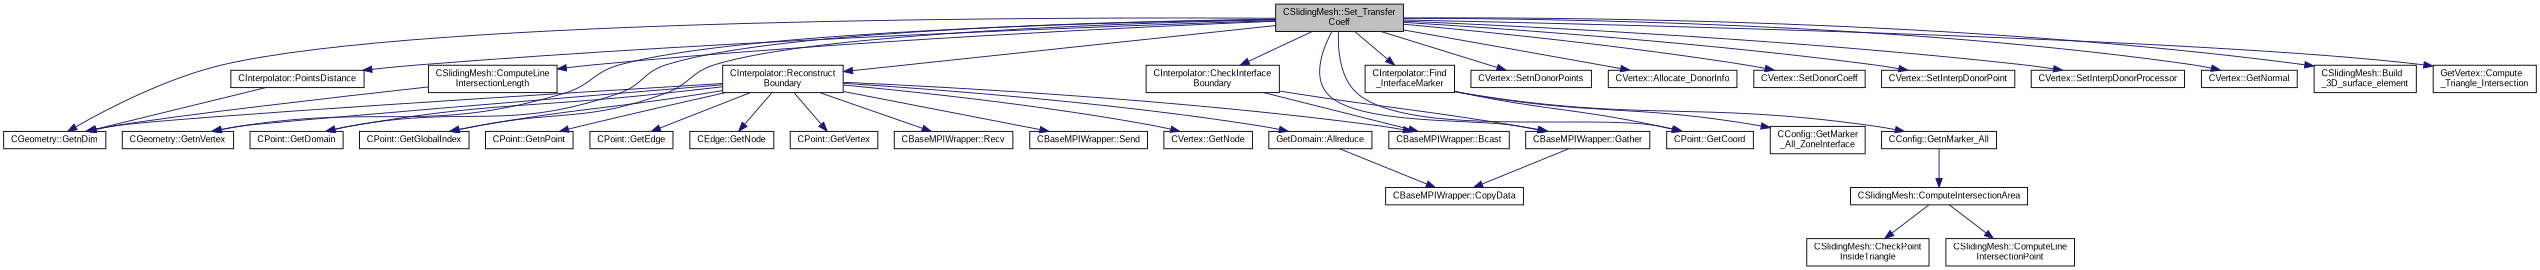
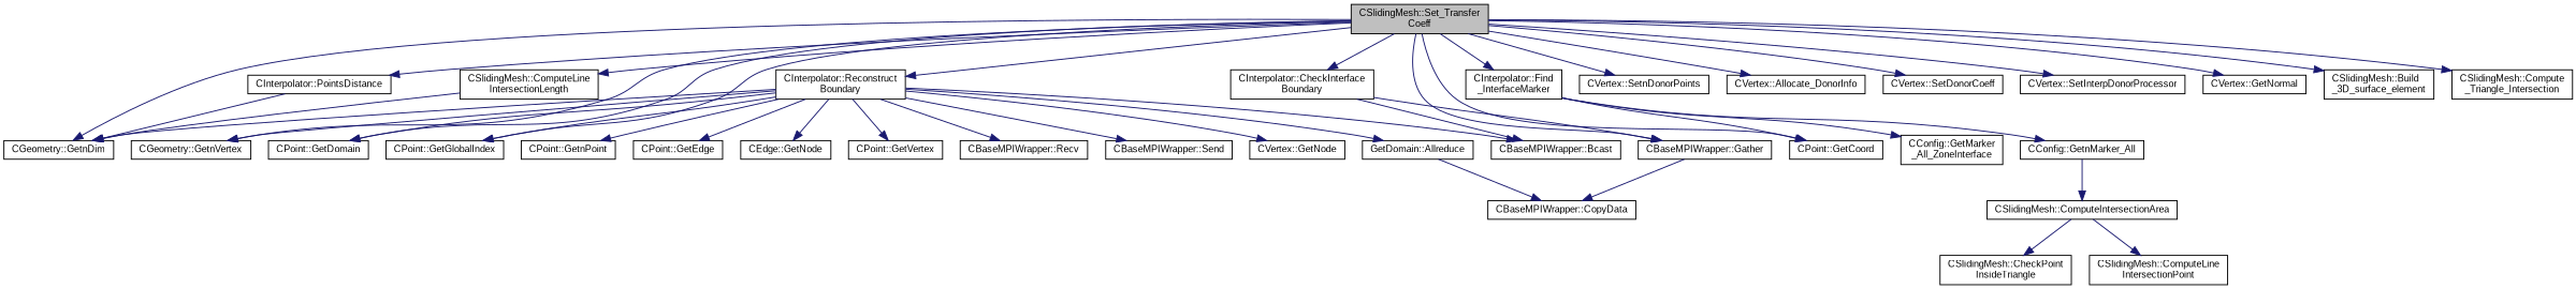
  digraph {
    fontname="Liberation Sans"
    rankdir=TB
    node [color=black fillcolor=white fontname="Liberation Sans" fontsize=10 shape=record style=filled]
    edge [color=midnightblue fontname="Liberation Sans" fontsize=10 labelfontname=Helvetica labelfontsize=10 style=solid]
    n1 [fillcolor=grey75 fontcolor=black height=0.2 label="CSlidingMesh::Set_Transfer\lCoeff" width=0.4]
    n2 [height=0.2 label="CGeometry::GetnDim" width=0.4]
    n3 [height=0.2 label="CInterpolator::Find\l_InterfaceMarker" width=0.4]
    n4 [height=0.2 label="CInterpolator::CheckInterface\lBoundary" width=0.4]
    n5 [height=0.2 label="CGeometry::GetnVertex" width=0.4]
    n6 [height=0.2 label="CInterpolator::Reconstruct\lBoundary" width=0.4]
    n7 [height=0.2 label="CPoint::GetDomain" width=0.4]
    n8 [height=0.2 label="CPoint::GetGlobalIndex" width=0.4]
    n9 [height=0.2 label="CPoint::GetCoord" width=0.4]
    n10 [height=0.2 label="CInterpolator::PointsDistance" width=0.4]
    n11 [height=0.2 label="CSlidingMesh::ComputeLine\lIntersectionLength" width=0.4]
    n12 [height=0.2 label="CVertex::SetnDonorPoints" width=0.4]
    n13 [height=0.2 label="CVertex::Allocate_DonorInfo" width=0.4]
    n14 [height=0.2 label="CVertex::SetDonorCoeff" width=0.4]
-   n15 [height=0.2 label="CVertex::SetInterpDonorPoint" width=0.4]
    n16 [height=0.2 label="CVertex::SetInterpDonorProcessor" width=0.4]
    n17 [height=0.2 label="CVertex::GetNormal" width=0.4]
    n18 [height=0.2 label="CSlidingMesh::Build\l_3D_surface_element" width=0.4]
-   n19 [height=0.2 label="GetVertex::Compute\l_Triangle_Intersection" width=0.4]
+   n19 [height=0.2 label="CSlidingMesh::Compute\l_Triangle_Intersection" width=0.4]
    n20 [height=0.2 label="CBaseMPIWrapper::Gather" width=0.4]
    n21 [height=0.2 label="CConfig::GetnMarker_All" width=0.4]
    n22 [height=0.2 label="CConfig::GetMarker\l_All_ZoneInterface" width=0.4]
    n23 [height=0.2 label="CBaseMPIWrapper::Bcast" width=0.4]
    n24 [height=0.2 label="CVertex::GetNode" width=0.4]
    n25 [height=0.2 label="CPoint::GetnPoint" width=0.4]
    n26 [height=0.2 label="CPoint::GetEdge" width=0.4]
    n27 [height=0.2 label="CEdge::GetNode" width=0.4]
    n28 [height=0.2 label="CPoint::GetVertex" width=0.4]
    n29 [height=0.2 label="GetDomain::Allreduce" width=0.4]
    n30 [height=0.2 label="CBaseMPIWrapper::Recv" width=0.4]
    n31 [height=0.2 label="CBaseMPIWrapper::Send" width=0.4]
    n32 [height=0.2 label="CSlidingMesh::ComputeIntersectionArea" width=0.4]
    n33 [height=0.2 label="CBaseMPIWrapper::CopyData" width=0.4]
    n34 [height=0.2 label="CSlidingMesh::CheckPoint\lInsideTriangle" width=0.4]
    n35 [height=0.2 label="CSlidingMesh::ComputeLine\lIntersectionPoint" width=0.4]
    n1 -> n2
    n1 -> n3
    n1 -> n4
    n1 -> n5
    n1 -> n6
    n1 -> n7
    n1 -> n8
    n1 -> n9
    n1 -> n10
    n1 -> n11
    n1 -> n12
    n1 -> n13
    n1 -> n14
-   n1 -> n15
    n1 -> n16
    n1 -> n17
    n1 -> n18
    n1 -> n19
    n1 -> n20
    n3 -> n9
    n3 -> n21
    n3 -> n22
    n4 -> n20
    n4 -> n23
    n6 -> n2
    n6 -> n5
    n6 -> n7
    n6 -> n8
    n6 -> n23
    n6 -> n24
    n6 -> n25
    n6 -> n26
    n6 -> n27
    n6 -> n28
    n6 -> n29
    n6 -> n30
    n6 -> n31
    n10 -> n2
    n11 -> n2
    n20 -> n33
    n21 -> n32
    n29 -> n33
    n32 -> n34
    n32 -> n35
  }
